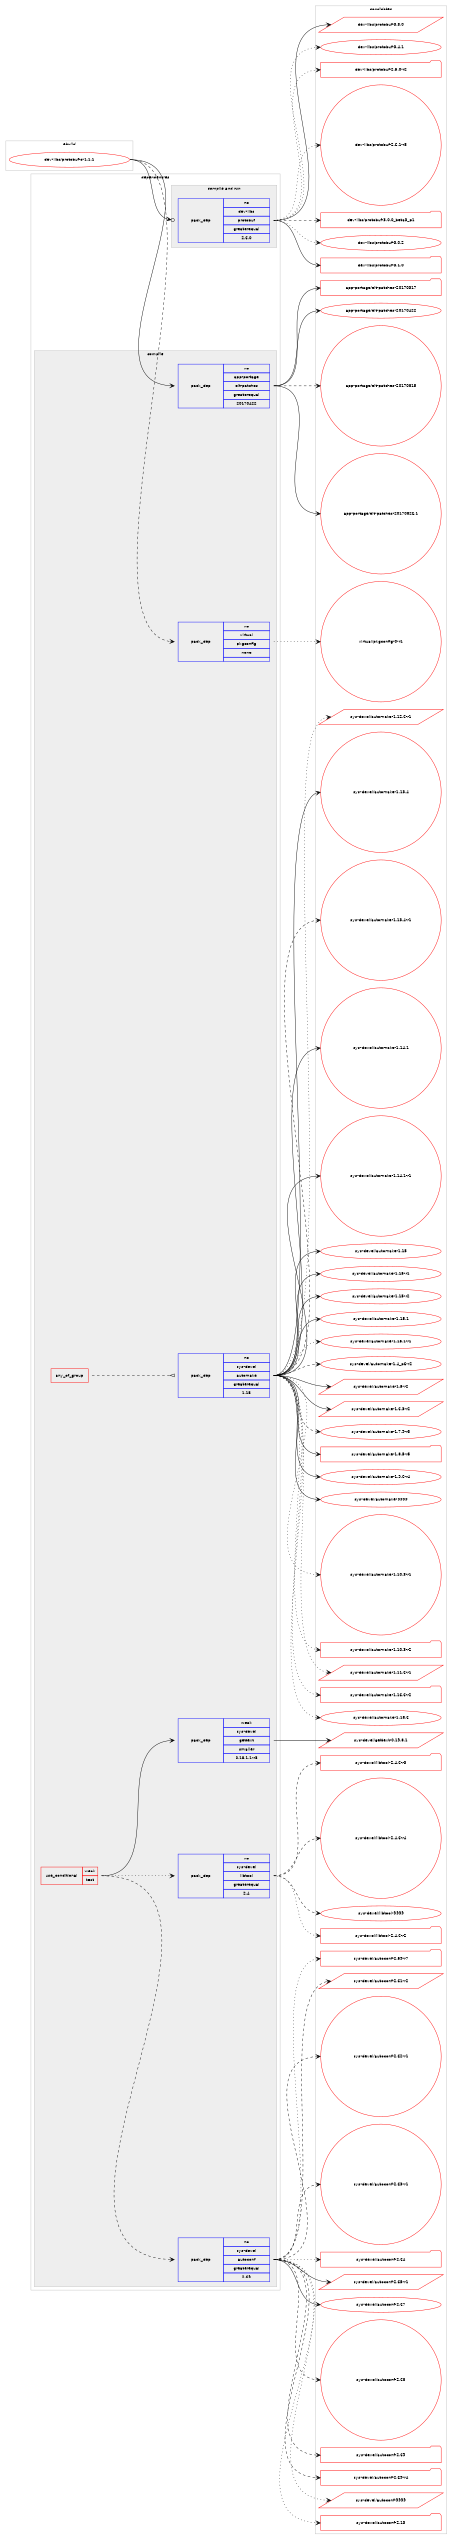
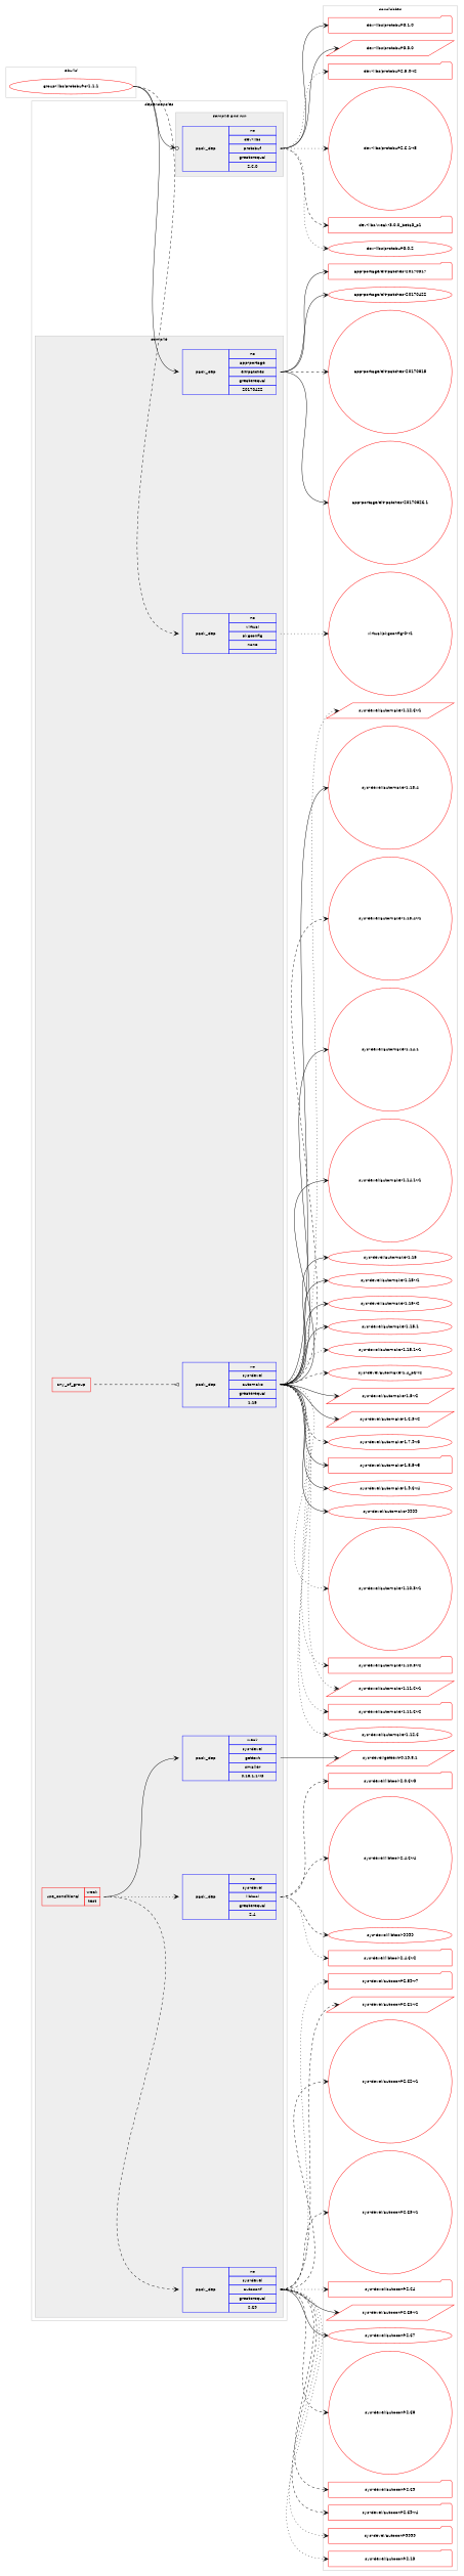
  digraph {
    compound=true
    concentrate=true
    fontname=Helvetica
    fontsize=10
    newrank=true
    rankdir=LR
    ranksep=1.5
    node [color=red fontname=Helvetica fontsize=10 shape=ellipse]
    edge [arrowhead=vee headport=w style=solid tailport=e weight=100]
-   n1 [label="dev-libs/protobuf-c-1.1.1" width=4]
+   n1 [label="group-libs/protobuf-c-1.1.1" width=4]
    n2 [color=blue label=<<TABLE BORDER="0" CELLBORDER="1" CELLSPACING="0" CELLPADDING="4" WIDTH="220"><TR><TD ROWSPAN="6" CELLPADDING="30">pack_dep</TD></TR><TR><TD WIDTH="110">weak</TD></TR><TR><TD>sys-devel</TD></TR><TR><TD>gettext</TD></TR><TR><TD>smaller</TD></TR><TR><TD>0.18.1.1-r3</TD></TR></TABLE>> shape=none]
    n3 [color=blue label=<<TABLE BORDER="0" CELLBORDER="1" CELLSPACING="0" CELLPADDING="4" WIDTH="220"><TR><TD ROWSPAN="6" CELLPADDING="30">pack_dep</TD></TR><TR><TD WIDTH="110">no</TD></TR><TR><TD>sys-devel</TD></TR><TR><TD>automake</TD></TR><TR><TD>greaterequal</TD></TR><TR><TD>1.15</TD></TR></TABLE>> shape=none]
    n4 [label=<<TABLE BORDER="0" CELLBORDER="1" CELLSPACING="0" CELLPADDING="4"><TR><TD CELLPADDING="10">any_of_group</TD></TR></TABLE>> shape=none]
    n5 [color=blue label=<<TABLE BORDER="0" CELLBORDER="1" CELLSPACING="0" CELLPADDING="4" WIDTH="220"><TR><TD ROWSPAN="6" CELLPADDING="30">pack_dep</TD></TR><TR><TD WIDTH="110">no</TD></TR><TR><TD>sys-devel</TD></TR><TR><TD>autoconf</TD></TR><TR><TD>greaterequal</TD></TR><TR><TD>2.69</TD></TR></TABLE>> shape=none]
    n6 [color=blue label=<<TABLE BORDER="0" CELLBORDER="1" CELLSPACING="0" CELLPADDING="4" WIDTH="220"><TR><TD ROWSPAN="6" CELLPADDING="30">pack_dep</TD></TR><TR><TD WIDTH="110">no</TD></TR><TR><TD>sys-devel</TD></TR><TR><TD>libtool</TD></TR><TR><TD>greaterequal</TD></TR><TR><TD>2.4</TD></TR></TABLE>> shape=none]
    n7 [label=<<TABLE BORDER="0" CELLBORDER="1" CELLSPACING="0" CELLPADDING="4"><TR><TD ROWSPAN="3" CELLPADDING="10">use_conditional</TD></TR><TR><TD>weak</TD></TR><TR><TD>test</TD></TR></TABLE>> shape=none]
    n8 [color=blue label=<<TABLE BORDER="0" CELLBORDER="1" CELLSPACING="0" CELLPADDING="4" WIDTH="220"><TR><TD ROWSPAN="6" CELLPADDING="30">pack_dep</TD></TR><TR><TD WIDTH="110">no</TD></TR><TR><TD>app-portage</TD></TR><TR><TD>elt-patches</TD></TR><TR><TD>greaterequal</TD></TR><TR><TD>20170422</TD></TR></TABLE>> shape=none]
    n9 [color=blue label=<<TABLE BORDER="0" CELLBORDER="1" CELLSPACING="0" CELLPADDING="4" WIDTH="220"><TR><TD ROWSPAN="6" CELLPADDING="30">pack_dep</TD></TR><TR><TD WIDTH="110">no</TD></TR><TR><TD>virtual</TD></TR><TR><TD>pkgconfig</TD></TR><TR><TD>none</TD></TR><TR><TD></TD></TR></TABLE>> shape=none]
    n10 [color=blue label=<<TABLE BORDER="0" CELLBORDER="1" CELLSPACING="0" CELLPADDING="4" WIDTH="220"><TR><TD ROWSPAN="6" CELLPADDING="30">pack_dep</TD></TR><TR><TD WIDTH="110">no</TD></TR><TR><TD>dev-libs</TD></TR><TR><TD>protobuf</TD></TR><TR><TD>greaterequal</TD></TR><TR><TD>2.6.0</TD></TR></TABLE>> shape=none]
    n11 [label="sys-devel/gettext-0.19.8.1" shape=parallelogram width=4]
    n12 [label="sys-devel/automake-1.10.3-r1" shape=circle width=4]
    n13 [label="sys-devel/automake-1.10.3-r2" shape=folder width=4]
    n14 [label="sys-devel/automake-1.11.6-r1" shape=parallelogram width=4]
-   n15 [label="sys-devel/automake-1.16.6-r2" shape=folder width=4]
-   n16 [label="sys-devel/automake-1.18.6" width=4]
+   n15 [label="sys-devel/automake-1.11.6-r2" shape=folder width=4]
+   n16 [label="sys-devel/automake-1.12.6" width=4]
    n17 [label="sys-devel/automake-1.12.6-r1" shape=parallelogram width=4]
    n18 [label="sys-devel/automake-1.13.4" shape=circle width=4]
    n19 [label="sys-devel/automake-1.13.4-r1" shape=circle width=4]
    n20 [label="sys-devel/automake-1.14.1" shape=circle width=4]
    n21 [label="sys-devel/automake-1.14.1-r1" shape=circle width=4]
    n22 [label="sys-devel/automake-1.15" width=4]
    n23 [label="sys-devel/automake-1.15-r1" width=4]
    n24 [label="sys-devel/automake-1.15-r2" width=4]
    n25 [label="sys-devel/automake-1.15.1" width=4]
    n26 [label="sys-devel/automake-1.15.1-r1" width=4]
    n27 [label="sys-devel/automake-1.4_p6-r2" width=4]
    n28 [label="sys-devel/automake-1.5-r2" shape=parallelogram width=4]
    n29 [label="sys-devel/automake-1.6.3-r2" shape=parallelogram width=4]
    n30 [label="sys-devel/automake-1.7.9-r3" width=4]
    n31 [label="sys-devel/automake-1.8.5-r5" shape=folder width=4]
    n32 [label="sys-devel/automake-1.9.6-r4" width=4]
    n33 [label="sys-devel/automake-9999" width=4]
    n34 [label="sys-devel/autoconf-2.13" shape=folder width=4]
    n35 [label="sys-devel/autoconf-2.59-r7" shape=folder width=4]
    n36 [label="sys-devel/autoconf-2.61-r2" shape=parallelogram width=4]
    n37 [label="sys-devel/autoconf-2.62-r1" shape=circle width=4]
    n38 [label="sys-devel/autoconf-2.63-r1" shape=circle width=4]
    n39 [label="sys-devel/autoconf-2.64" shape=folder width=4]
    n40 [label="sys-devel/autoconf-2.65-r1" shape=parallelogram width=4]
    n41 [label="sys-devel/autoconf-2.67" width=4]
    n42 [label="sys-devel/autoconf-2.68" shape=circle width=4]
    n43 [label="sys-devel/autoconf-2.69" shape=folder width=4]
    n44 [label="sys-devel/autoconf-2.69-r4" shape=folder width=4]
-   n45 [label="sys-devel/autoconf-9999" shape=parallelogram width=4]
+   n45 [label="sys-devel/autoconf-9999" shape=folder width=4]
    n46 [label="sys-devel/libtool-2.4.6-r2" shape=folder width=4]
-   n47 [label="sys-devel/libtool-2.4.6-r3" shape=folder width=4]
+   n47 [label="sys-devel/libtool-2.0.6-r3" shape=folder width=4]
    n48 [label="sys-devel/libtool-2.4.6-r4" shape=circle width=4]
    n49 [label="sys-devel/libtool-9999" width=4]
    n50 [label="virtual/pkgconfig-0-r1" shape=circle width=4]
    n51 [label="app-portage/elt-patches-20170317" shape=folder width=4]
    n52 [label="app-portage/elt-patches-20170422" width=4]
    n53 [label="app-portage/elt-patches-20170815" shape=circle width=4]
    n54 [label="app-portage/elt-patches-20170826.1" shape=circle width=4]
    n55 [label="dev-libs/protobuf-2.5.0-r2" shape=folder width=4]
    n56 [label="dev-libs/protobuf-2.6.1-r3" shape=circle width=4]
-   n57 [label="dev-libs/protobuf-3.0.0_beta3_p1" shape=folder width=4]
+   n57 [label="dev-libs/weak-3.0.0_beta3_p1" shape=folder width=4]
    n58 [label="dev-libs/protobuf-3.0.2" width=4]
    n59 [label="dev-libs/protobuf-3.1.0" shape=folder width=4]
    n60 [label="dev-libs/protobuf-3.3.0" shape=parallelogram width=4]
-   n61 [label="dev-libs/protobuf-3.4.1" width=4]
    subgraph cluster_1 {
      color=gray
      label=<<i>ebuild</i>>
      rank=same
      n1
    }
    subgraph cluster_2 {
      color=gray
      label=<<i>dependencies</i>>
      subgraph cluster_3 {
        color=gray
        fillcolor="#eeeeee"
        label=<<i>compile</i>>
        style=filled
        subgraph sub_4 {
          color=gray
          fillcolor="#eeeeee"
          label=<<i>compile</i>>
          style=filled
          n7
          subgraph sub_5 {
            color=gray
            fillcolor="#eeeeee"
            label=<<i>compile</i>>
            style=filled
            n2
          }
          subgraph sub_6 {
            color=gray
            fillcolor="#eeeeee"
            label=<<i>compile</i>>
            style=filled
            n4
            subgraph sub_7 {
              color=gray
              fillcolor="#eeeeee"
              label=<<i>compile</i>>
              style=filled
              n3
            }
          }
          subgraph sub_8 {
            color=gray
            fillcolor="#eeeeee"
            label=<<i>compile</i>>
            style=filled
            n5
          }
          subgraph sub_9 {
            color=gray
            fillcolor="#eeeeee"
            label=<<i>compile</i>>
            style=filled
            n6
          }
        }
        subgraph sub_10 {
          color=gray
          fillcolor="#eeeeee"
          label=<<i>compile</i>>
          style=filled
          n8
        }
        subgraph sub_11 {
          color=gray
          fillcolor="#eeeeee"
          label=<<i>compile</i>>
          style=filled
          n9
        }
      }
      subgraph cluster_12 {
        color=gray
        fillcolor="#eeeeee"
        label=<<i>compile and run</i>>
        style=filled
        subgraph sub_13 {
          color=gray
          fillcolor="#eeeeee"
          label=<<i>compile and run</i>>
          style=filled
          n10
        }
      }
      subgraph cluster_14 {
        color=gray
        fillcolor="#eeeeee"
        label=<<i>run</i>>
        style=filled
      }
    }
    subgraph cluster_15 {
      color=gray
      label=<<i>candidates</i>>
      rank=same
      subgraph sub_16 {
        color=black
        label=<<i>candidates</i>>
        nodesep=1
        rank=same
        n11
      }
      subgraph sub_17 {
        color=black
        label=<<i>candidates</i>>
        nodesep=1
        rank=same
        n12
        n13
        n14
        n15
        n16
        n17
        n18
        n19
        n20
        n21
        n22
        n23
        n24
        n25
        n26
        n27
        n28
        n29
        n30
        n31
        n32
        n33
      }
      subgraph sub_18 {
        color=black
        label=<<i>candidates</i>>
        nodesep=1
        rank=same
        n34
        n35
        n36
        n37
        n38
        n39
        n40
        n41
        n42
        n43
        n44
        n45
      }
      subgraph sub_19 {
        color=black
        label=<<i>candidates</i>>
        nodesep=1
        rank=same
        n46
        n47
        n48
        n49
      }
      subgraph sub_20 {
        color=black
        label=<<i>candidates</i>>
        nodesep=1
        rank=same
        n50
      }
      subgraph sub_21 {
        color=black
        label=<<i>candidates</i>>
        nodesep=1
        rank=same
        n51
        n52
        n53
        n54
      }
      subgraph sub_22 {
        color=black
        label=<<i>candidates</i>>
        nodesep=1
        rank=same
        n55
        n56
        n57
        n58
        n59
        n60
-       n61
      }
    }
    n1 -> n8 [weight=20]
    n1 -> n9 [style=dashed weight=20]
    n1 -> n10 [arrowhead=odotvee weight=20]
    n2 -> n11
    n3 -> n12 [style=dotted]
    n3 -> n13 [style=dotted]
    n3 -> n14 [style=dotted]
    n3 -> n15 [style=dotted]
    n3 -> n16 [style=dotted]
    n3 -> n17 [style=dotted]
    n3 -> n18
    n3 -> n19 [style=dashed]
    n3 -> n20
    n3 -> n21
    n3 -> n22
    n3 -> n23
    n3 -> n24
    n3 -> n25
    n3 -> n26 [style=dotted]
    n3 -> n27 [style=dashed]
    n3 -> n28
    n3 -> n29
    n3 -> n30 [style=dashed]
    n3 -> n31
    n3 -> n32
    n3 -> n33
    n4 -> n3 [arrowhead=oinv style=dashed weight=20]
    n5 -> n34 [style=dotted]
    n5 -> n35 [style=dotted]
    n5 -> n36 [style=dashed]
    n5 -> n37 [style=dashed]
    n5 -> n38 [style=dashed]
    n5 -> n39 [style=dotted]
    n5 -> n40
    n5 -> n41
    n5 -> n42 [style=dashed]
    n5 -> n43 [style=dashed]
    n5 -> n44 [style=dashed]
    n5 -> n45 [style=dotted]
    n6 -> n46 [style=dotted]
    n6 -> n47 [style=dashed]
    n6 -> n48 [style=dashed]
    n6 -> n49 [style=dashed]
    n7 -> n2 [weight=20]
    n7 -> n5 [style=dashed weight=20]
    n7 -> n6 [style=dotted weight=20]
    n8 -> n51
    n8 -> n52
    n8 -> n53 [style=dashed]
    n8 -> n54
    n9 -> n50 [style=dotted]
    n10 -> n55 [style=dotted]
    n10 -> n56 [style=dotted]
    n10 -> n57 [style=dashed]
    n10 -> n58 [style=dotted]
    n10 -> n59
    n10 -> n60
-   n10 -> n61 [style=dotted]
  }
